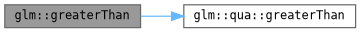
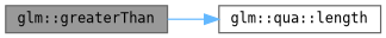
  digraph {
    rankdir=LR
    node [fontname=Terminal fontsize=10 shape=box style=filled]
    n1 [color=gray40 fillcolor=grey60 fontcolor=black height=0.2 label="glm::greaterThan" width=0.4]
-   n2 [color=grey40 fillcolor=white height=0.2 label="glm::qua::greaterThan" width=0.4]
+   n2 [color=grey40 fillcolor=white height=0.2 label="glm::qua::length" width=0.4]
    n1 -> n2 [color=steelblue1 fontname=Terminal fontsize=10 labelfontname=Helvetica labelfontsize=10 style=solid]
  }
